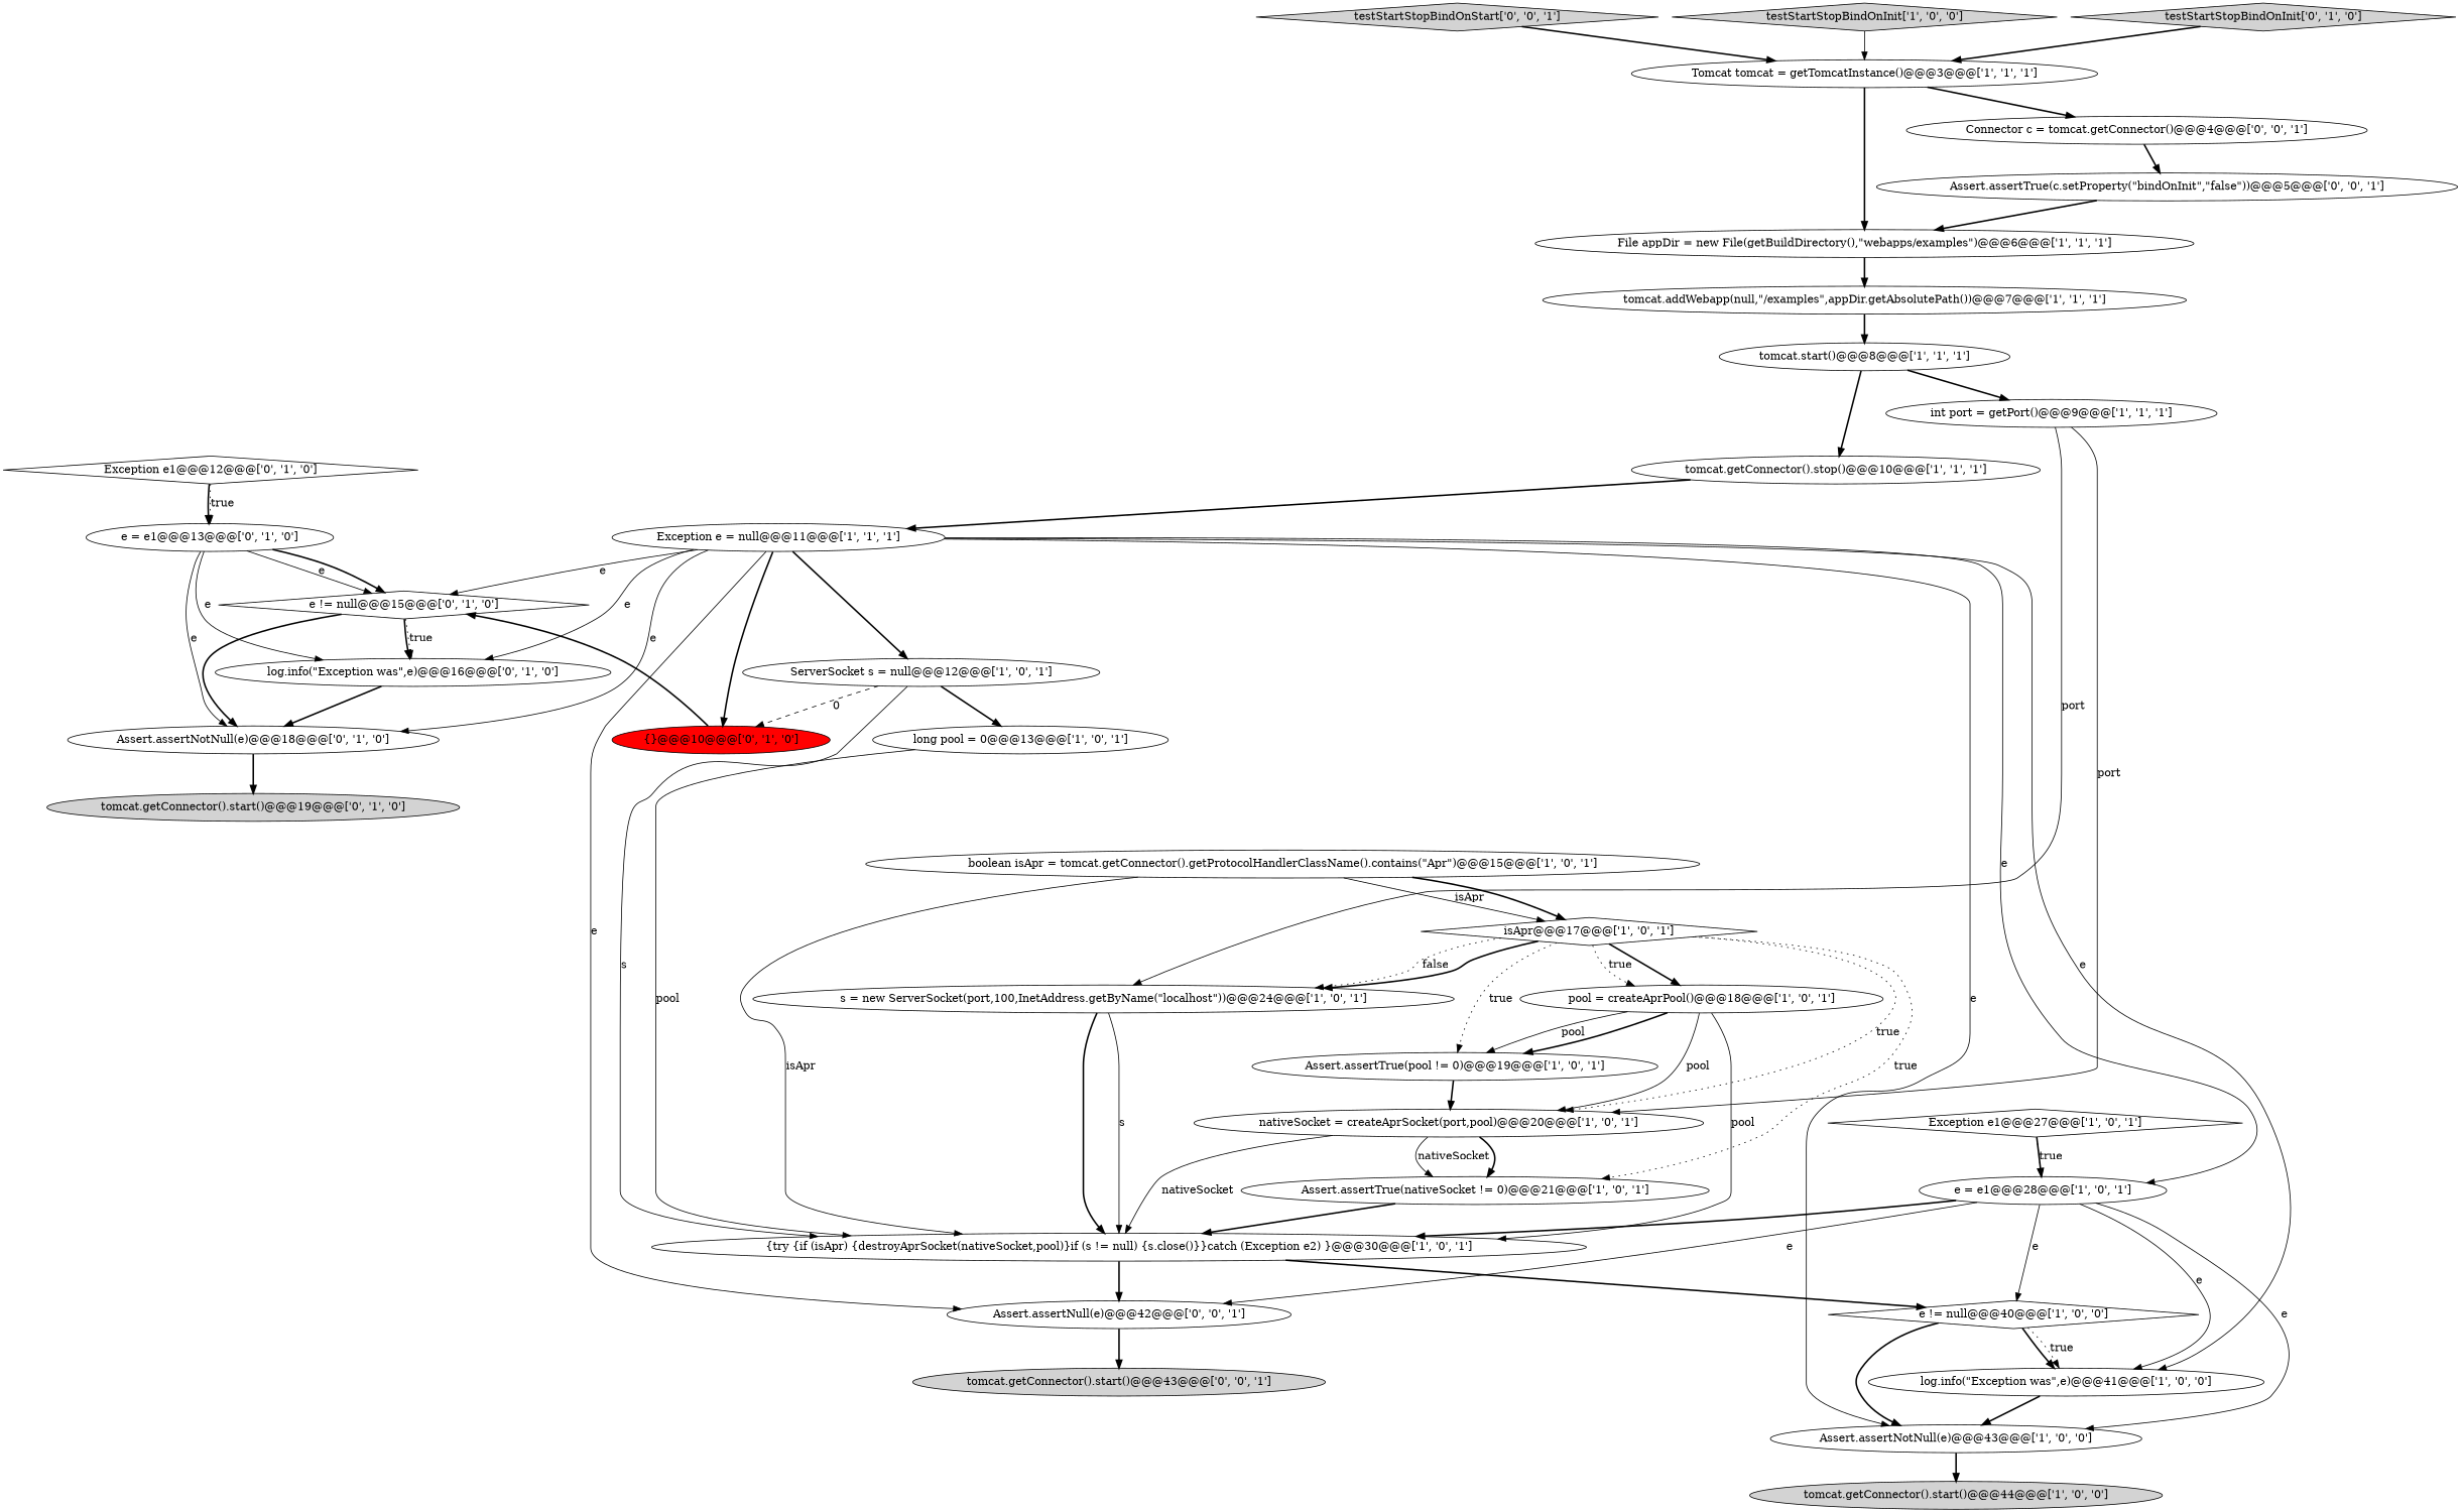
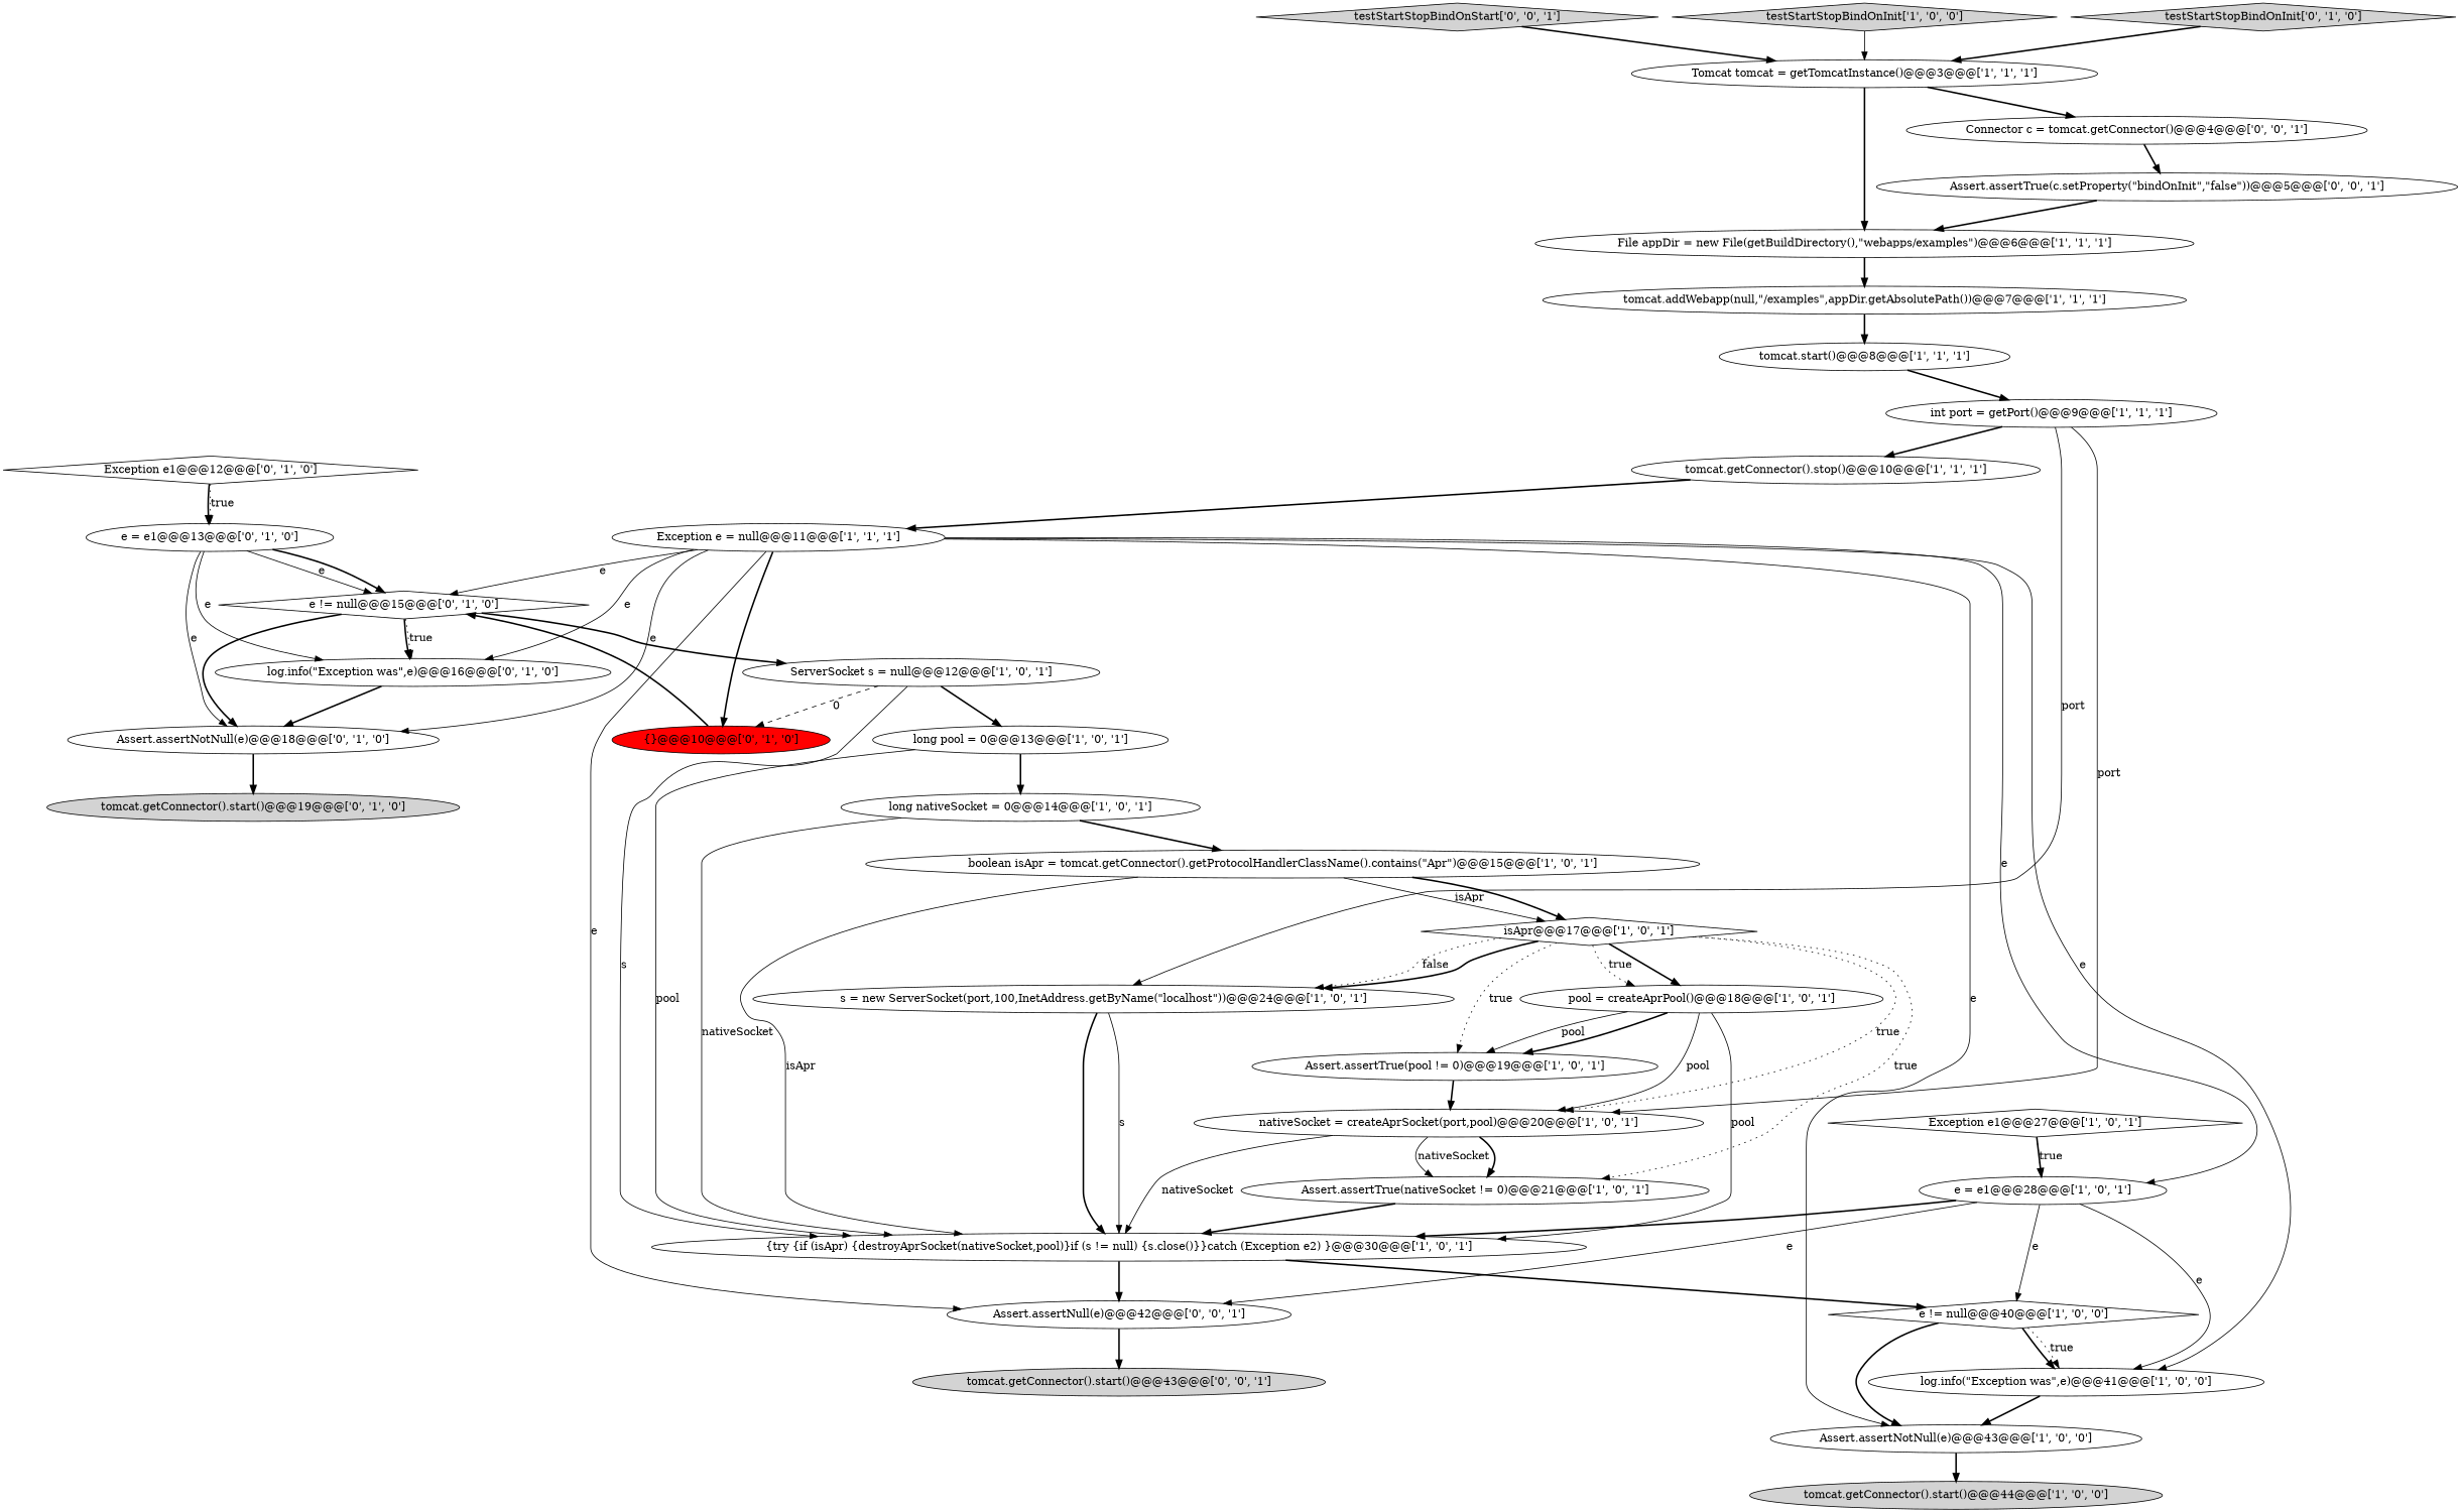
  digraph {
    node [fillcolor=white shape=ellipse style=filled]
    edge [style=bold]
    n1 [label="tomcat.getConnector().stop()@@@10@@@['1', '1', '1']"]
    n2 [label="Exception e = null@@@11@@@['1', '1', '1']"]
    n3 [label="e = e1@@@28@@@['1', '0', '1']"]
    n4 [label="Assert.assertNull(e)@@@42@@@['0', '0', '1']"]
    n5 [label="Assert.assertNotNull(e)@@@43@@@['1', '0', '0']"]
    n6 [label="log.info(\"Exception was\",e)@@@41@@@['1', '0', '0']"]
    n7 [label="log.info(\"Exception was\",e)@@@16@@@['0', '1', '0']"]
    n8 [label="Assert.assertNotNull(e)@@@18@@@['0', '1', '0']"]
    n9 [label="e != null@@@15@@@['0', '1', '0']" shape=diamond]
    n10 [label="ServerSocket s = null@@@12@@@['1', '0', '1']"]
    n11 [fillcolor=red label="{}@@@10@@@['0', '1', '0']"]
    n12 [label="isApr@@@17@@@['1', '0', '1']" shape=diamond]
    n13 [label="pool = createAprPool()@@@18@@@['1', '0', '1']"]
    n14 [label="s = new ServerSocket(port,100,InetAddress.getByName(\"localhost\"))@@@24@@@['1', '0', '1']"]
    n15 [label="nativeSocket = createAprSocket(port,pool)@@@20@@@['1', '0', '1']"]
    n16 [label="Assert.assertTrue(nativeSocket != 0)@@@21@@@['1', '0', '1']"]
    n17 [label="Assert.assertTrue(pool != 0)@@@19@@@['1', '0', '1']"]
    n18 [label="{try {if (isApr) {destroyAprSocket(nativeSocket,pool)}if (s != null) {s.close()}}catch (Exception e2) }@@@30@@@['1', '0', '1']"]
    n19 [label="e != null@@@40@@@['1', '0', '0']" shape=diamond]
    n20 [fillcolor=lightgray label="tomcat.getConnector().start()@@@43@@@['0', '0', '1']"]
    n21 [fillcolor=lightgray label="tomcat.getConnector().start()@@@44@@@['1', '0', '0']"]
    n22 [fillcolor=lightgray label="testStartStopBindOnStart['0', '0', '1']" shape=diamond]
    n23 [label="Tomcat tomcat = getTomcatInstance()@@@3@@@['1', '1', '1']"]
    n24 [label="File appDir = new File(getBuildDirectory(),\"webapps/examples\")@@@6@@@['1', '1', '1']"]
    n25 [label="Connector c = tomcat.getConnector()@@@4@@@['0', '0', '1']"]
    n26 [label="Exception e1@@@27@@@['1', '0', '1']" shape=diamond]
+   n27 [label="long nativeSocket = 0@@@14@@@['1', '0', '1']"]
    n28 [label="boolean isApr = tomcat.getConnector().getProtocolHandlerClassName().contains(\"Apr\")@@@15@@@['1', '0', '1']"]
    n29 [label="e = e1@@@13@@@['0', '1', '0']"]
    n30 [fillcolor=lightgray label="tomcat.getConnector().start()@@@19@@@['0', '1', '0']"]
    n31 [label="tomcat.start()@@@8@@@['1', '1', '1']"]
    n32 [label="int port = getPort()@@@9@@@['1', '1', '1']"]
    n33 [label="long pool = 0@@@13@@@['1', '0', '1']"]
    n34 [label="tomcat.addWebapp(null,\"/examples\",appDir.getAbsolutePath())@@@7@@@['1', '1', '1']"]
    n35 [label="Assert.assertTrue(c.setProperty(\"bindOnInit\",\"false\"))@@@5@@@['0', '0', '1']"]
    n36 [fillcolor=lightgray label="testStartStopBindOnInit['1', '0', '0']" shape=diamond]
    n37 [label="Exception e1@@@12@@@['0', '1', '0']" shape=diamond]
    n38 [fillcolor=lightgray label="testStartStopBindOnInit['0', '1', '0']" shape=diamond]
    n1 -> n2
    n2 -> n3 [label=e style=solid]
    n2 -> n4 [label=e style=solid]
    n2 -> n5 [label=e style=solid]
    n2 -> n6 [label=e style=solid]
    n2 -> n7 [label=e style=solid]
    n2 -> n8 [label=e style=solid]
    n2 -> n9 [label=e style=solid]
-   n2 -> n10
+   n9 -> n10
    n2 -> n11
    n3 -> n4 [label=e style=solid]
-   n3 -> n5 [label=e style=solid]
    n3 -> n6 [label=e style=solid]
    n3 -> n18
    n3 -> n19 [label=e style=solid]
    n4 -> n20
    n5 -> n21
    n6 -> n5
    n7 -> n8
    n8 -> n30
    n9 -> n7 [label=true style=dotted]
    n9 -> n7
    n9 -> n8
    n10 -> n11 [label=0 style=dashed]
    n10 -> n18 [label=s style=solid]
    n10 -> n33
    n11 -> n9
    n12 -> n13
    n12 -> n13 [label=true style=dotted]
    n12 -> n14
    n12 -> n14 [label=false style=dotted]
    n12 -> n15 [label=true style=dotted]
    n12 -> n16 [label=true style=dotted]
    n12 -> n17 [label=true style=dotted]
    n13 -> n15 [label=pool style=solid]
    n13 -> n17
    n13 -> n17 [label=pool style=solid]
    n13 -> n18 [label=pool style=solid]
    n14 -> n18 [label=s style=solid]
    n14 -> n18
    n15 -> n16
    n15 -> n16 [label=nativeSocket style=solid]
    n15 -> n18 [label=nativeSocket style=solid]
    n16 -> n18
    n17 -> n15
    n18 -> n4
    n18 -> n19
    n19 -> n5
    n19 -> n6
    n19 -> n6 [label=true style=dotted]
    n22 -> n23
    n23 -> n24
    n23 -> n25
    n24 -> n34
    n25 -> n35
    n26 -> n3 [label=true style=dotted]
    n26 -> n3
+   n27 -> n18 [label=nativeSocket style=solid]
+   n27 -> n28
    n28 -> n12 [label=isApr style=solid]
    n28 -> n12
    n28 -> n18 [label=isApr style=solid]
    n29 -> n7 [label=e style=solid]
    n29 -> n8 [label=e style=solid]
    n29 -> n9 [label=e style=solid]
    n29 -> n9
    n31 -> n32
-   n31 -> n1
+   n32 -> n1
    n32 -> n14 [label=port style=solid]
    n32 -> n15 [label=port style=solid]
    n33 -> n18 [label=pool style=solid]
+   n33 -> n27
    n34 -> n31
    n35 -> n24
    n36 -> n23 [style=solid]
    n37 -> n29
    n37 -> n29 [label=true style=dotted]
    n38 -> n23
  }
